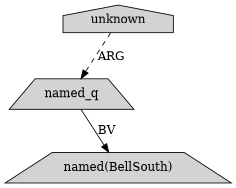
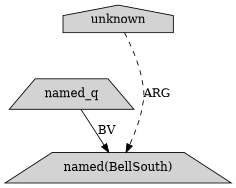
  digraph {
    node [shape=trapezium style=filled]
    n1 [label=named_q]
    "named(BellSouth)"
    unknown [shape=house]
    n1 -> "named(BellSouth)" [label=BV style=solid]
-   unknown -> n1 [label=ARG style=dashed]
+   unknown -> "named(BellSouth)" [label=ARG style=dashed]
  }
